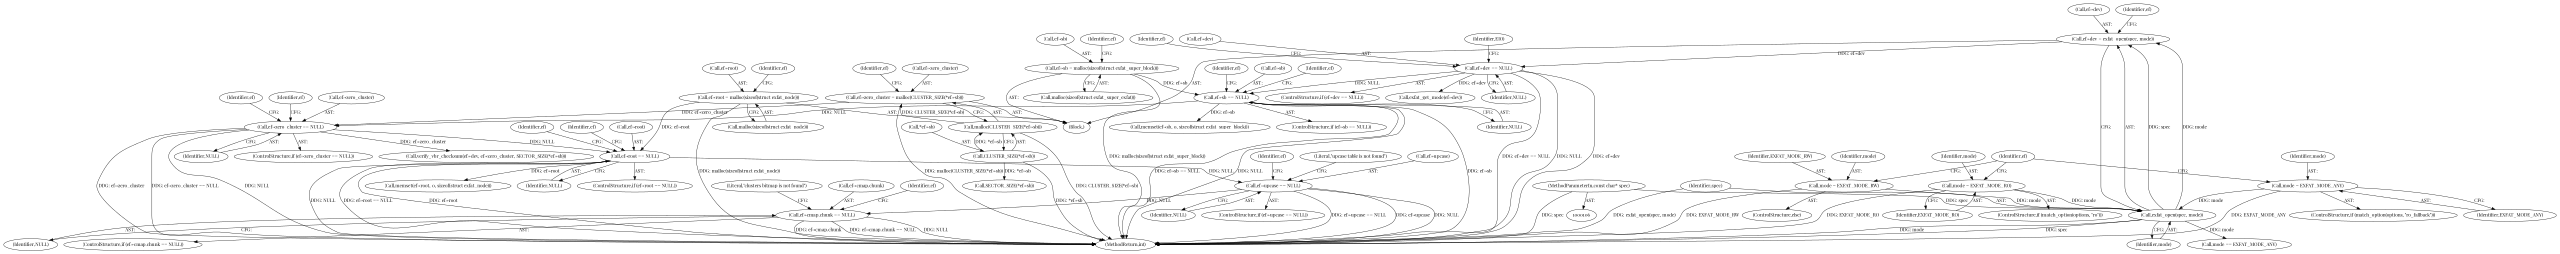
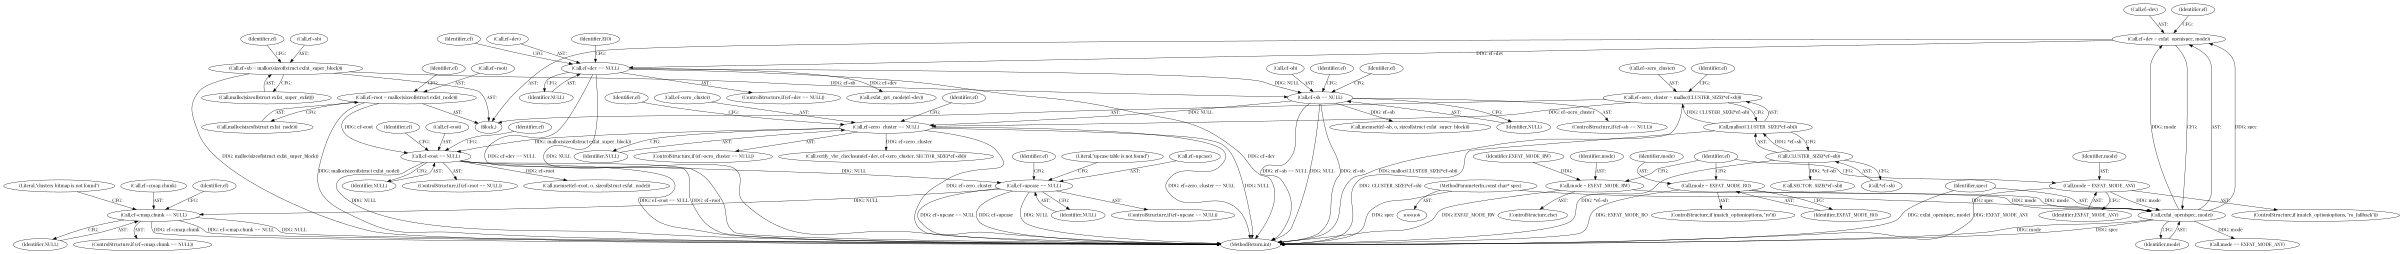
  digraph {
    fontname="Playfair Display"
    node [fontname="Playfair Display"]
    edge [fontname="Playfair Display"]
    n1 [label="(Call,ef->upcase == NULL)"]
    n2 [label="(Call,ef->cmap.chunk == NULL)"]
    n3 [label="(MethodReturn,int)"]
    n4 [label="(Identifier,NULL)"]
    n5 [label="(ControlStructure,if (ef->upcase == NULL))"]
    n6 [label="(Identifier,NULL)"]
    n7 [label="(ControlStructure,if (ef->cmap.chunk == NULL))"]
    n8 [label="(Call,ef->root == NULL)"]
    n9 [label="(Identifier,NULL)"]
    n10 [label="(ControlStructure,if (ef->root == NULL))"]
    n11 [label="(Call,memset(ef->root, 0, sizeof(struct exfat_node)))"]
    n12 [label="(Call,ef->root = malloc(sizeof(struct exfat_node)))"]
    n13 [label="(Call,malloc(sizeof(struct exfat_node)))"]
    n14 [label="(Block,)"]
    n15 [label="(Call,ef->zero_cluster == NULL)"]
    n16 [label="(Identifier,NULL)"]
    n17 [label="(ControlStructure,if (ef->zero_cluster == NULL))"]
    n18 [label="(Call,verify_vbr_checksum(ef->dev, ef->zero_cluster, SECTOR_SIZE(*ef->sb)))"]
    n19 [label="(Call,ef->zero_cluster = malloc(CLUSTER_SIZE(*ef->sb)))"]
    n20 [label="(Call,malloc(CLUSTER_SIZE(*ef->sb)))"]
    n21 [label="(Call,CLUSTER_SIZE(*ef->sb))"]
    n22 [label="(Call,*ef->sb)"]
    n23 [label="(Call,SECTOR_SIZE(*ef->sb))"]
    n24 [label="(Call,ef->sb == NULL)"]
    n25 [label="(Identifier,NULL)"]
    n26 [label="(Call,memset(ef->sb, 0, sizeof(struct exfat_super_block)))"]
    n27 [label="(ControlStructure,if (ef->sb == NULL))"]
    n28 [label="(Call,ef->sb = malloc(sizeof(struct exfat_super_block)))"]
    n29 [label="(Call,malloc(sizeof(struct exfat_super_exfat)))"]
    n30 [label="(Call,ef->dev == NULL)"]
    n31 [label="(ControlStructure,if (ef->dev == NULL))"]
    n32 [label="(Call,exfat_get_mode(ef->dev))"]
    n33 [label="(Identifier,NULL)"]
    n34 [label="(Call,ef->dev = exfat_open(spec, mode))"]
    n35 [label="(Call,exfat_open(spec, mode))"]
    n36 [label="(Identifier,mode)"]
    n37 [label="(Call,mode == EXFAT_MODE_ANY)"]
    n38 [label="(MethodParameterIn,const char* spec)"]
    1000106
    n40 [label="(Call,mode = EXFAT_MODE_RW)"]
    n41 [label="(ControlStructure,else)"]
    n42 [label="(Identifier,EXFAT_MODE_RW)"]
    n43 [label="(Call,mode = EXFAT_MODE_RO)"]
    n44 [label="(ControlStructure,if (match_option(options, \"ro\")))"]
    n45 [label="(Identifier,EXFAT_MODE_RO)"]
    n46 [label="(Call,mode = EXFAT_MODE_ANY)"]
    n47 [label="(ControlStructure,if (match_option(options, \"ro_fallback\")))"]
    n48 [label="(Identifier,EXFAT_MODE_ANY)"]
    n49 [label="(Identifier,spec)"]
    n50 [label="(Identifier,ef)"]
    n51 [label="(Call,ef->zero_cluster)"]
    n52 [label="(Call,ef->upcase)"]
    n53 [label="(Call,ef->zero_cluster)"]
    n54 [label="(Call,ef->dev)"]
    n55 [label="(Identifier,ef)"]
    n56 [label="(Identifier,ef)"]
    n57 [label="(Identifier,ef)"]
    n58 [label="(Call,ef->dev)"]
    n59 [label="(Identifier,ef)"]
    n60 [label="(Literal,\"clusters bitmap is not found\")"]
    n61 [label="(Identifier,ef)"]
    n62 [label="(Identifier,ef)"]
    n63 [label="(Identifier,ef)"]
    n64 [label="(Identifier,mode)"]
    n65 [label="(Call,ef->sb)"]
    n66 [label="(Call,ef->cmap.chunk)"]
    n67 [label="(Identifier,ef)"]
    n68 [label="(Identifier,ef)"]
    n69 [label="(Literal,\"upcase table is not found\")"]
    n70 [label="(Identifier,mode)"]
    n71 [label="(Identifier,ef)"]
    n72 [label="(Identifier,ef)"]
    n73 [label="(Identifier,EIO)"]
    n74 [label="(Identifier,ef)"]
    n75 [label="(Call,ef->sb)"]
    n76 [label="(Identifier,ef)"]
    n77 [label="(Identifier,mode)"]
    n78 [label="(Call,ef->root)"]
    n79 [label="(Call,ef->root)"]
    n1 -> n2 [label="DDG: NULL"]
    n1 -> n3 [label="DDG: ef->upcase"]
    n1 -> n3 [label="DDG: NULL"]
    n1 -> n3 [label="DDG: ef->upcase == NULL"]
    n1 -> n4 [label="CFG: "]
    n1 -> n5 [label="AST: "]
    n2 -> n3 [label="DDG: ef->cmap.chunk"]
    n2 -> n3 [label="DDG: ef->cmap.chunk == NULL"]
    n2 -> n3 [label="DDG: NULL"]
    n2 -> n6 [label="CFG: "]
    n2 -> n7 [label="AST: "]
    n4 -> n1 [label="AST: "]
    n6 -> n2 [label="AST: "]
    n8 -> n1 [label="DDG: NULL"]
    n8 -> n3 [label="DDG: ef->root"]
    n8 -> n3 [label="DDG: NULL"]
    n8 -> n3 [label="DDG: ef->root == NULL"]
    n8 -> n9 [label="CFG: "]
    n8 -> n10 [label="AST: "]
    n8 -> n11 [label="DDG: ef->root"]
    n9 -> n8 [label="AST: "]
    n12 -> n3 [label="DDG: malloc(sizeof(struct exfat_node))"]
    n12 -> n8 [label="DDG: ef->root"]
    n12 -> n13 [label="CFG: "]
    n12 -> n14 [label="AST: "]
    n13 -> n12 [label="AST: "]
    n15 -> n3 [label="DDG: ef->zero_cluster"]
    n15 -> n3 [label="DDG: ef->zero_cluster == NULL"]
    n15 -> n3 [label="DDG: NULL"]
-   n15 -> n8 [label="DDG: NULL"]
+   n15 -> n8 [label="DDG: malloc(sizeof(struct exfat_super_block))"]
    n15 -> n16 [label="CFG: "]
    n15 -> n17 [label="AST: "]
    n15 -> n18 [label="DDG: ef->zero_cluster"]
    n16 -> n15 [label="AST: "]
    n19 -> n3 [label="DDG: malloc(CLUSTER_SIZE(*ef->sb))"]
    n19 -> n14 [label="AST: "]
    n19 -> n15 [label="DDG: ef->zero_cluster"]
    n19 -> n20 [label="CFG: "]
    n20 -> n3 [label="DDG: CLUSTER_SIZE(*ef->sb)"]
    n20 -> n19 [label="AST: "]
    n20 -> n19 [label="DDG: CLUSTER_SIZE(*ef->sb)"]
    n20 -> n21 [label="CFG: "]
    n21 -> n3 [label="DDG: *ef->sb"]
    n21 -> n20 [label="AST: "]
    n21 -> n20 [label="DDG: *ef->sb"]
+   n21 -> n22 [label="CFG: "]
    n21 -> n23 [label="DDG: *ef->sb"]
    n22 -> n21 [label="AST: "]
    n24 -> n3 [label="DDG: ef->sb"]
    n24 -> n3 [label="DDG: ef->sb == NULL"]
    n24 -> n3 [label="DDG: NULL"]
    n24 -> n15 [label="DDG: NULL"]
    n24 -> n25 [label="CFG: "]
    n24 -> n26 [label="DDG: ef->sb"]
    n24 -> n27 [label="AST: "]
    n25 -> n24 [label="AST: "]
    n28 -> n3 [label="DDG: malloc(sizeof(struct exfat_super_block))"]
    n28 -> n14 [label="AST: "]
    n28 -> n24 [label="DDG: ef->sb"]
    n28 -> n29 [label="CFG: "]
    n29 -> n28 [label="AST: "]
    n30 -> n3 [label="DDG: ef->dev == NULL"]
    n30 -> n3 [label="DDG: NULL"]
    n30 -> n3 [label="DDG: ef->dev"]
    n30 -> n24 [label="DDG: NULL"]
    n30 -> n31 [label="AST: "]
    n30 -> n32 [label="DDG: ef->dev"]
    n30 -> n33 [label="CFG: "]
    n33 -> n30 [label="AST: "]
    n34 -> n14 [label="AST: "]
    n34 -> n30 [label="DDG: ef->dev"]
    n34 -> n35 [label="CFG: "]
    n35 -> n3 [label="DDG: spec"]
    n35 -> n3 [label="DDG: mode"]
    n35 -> n34 [label="AST: "]
    n35 -> n34 [label="DDG: spec"]
    n35 -> n34 [label="DDG: mode"]
    n35 -> n36 [label="CFG: "]
    n35 -> n37 [label="DDG: mode"]
    n36 -> n35 [label="AST: "]
    n38 -> n3 [label="DDG: spec"]
    n38 -> n35 [label="DDG: spec"]
    n38 -> 1000106 [label="AST: "]
    n40 -> n3 [label="DDG: EXFAT_MODE_RW"]
    n40 -> n35 [label="DDG: mode"]
    n40 -> n41 [label="AST: "]
-   n42 -> n40 [label="AST: "]
+   n42 -> n40 [label="DDG: "]
    n43 -> n3 [label="DDG: EXFAT_MODE_RO"]
    n43 -> n35 [label="DDG: mode"]
    n43 -> n44 [label="AST: "]
    n43 -> n45 [label="CFG: "]
    n45 -> n43 [label="AST: "]
    n46 -> n3 [label="DDG: EXFAT_MODE_ANY"]
    n46 -> n35 [label="DDG: mode"]
    n46 -> n47 [label="AST: "]
    n46 -> n48 [label="CFG: "]
    n48 -> n46 [label="AST: "]
    n49 -> n3 [label="DDG: exfat_open(spec, mode)"]
    n49 -> n35 [label="AST: "]
    n50 -> n12 [label="CFG: "]
    n51 -> n15 [label="AST: "]
    n52 -> n1 [label="AST: "]
    n53 -> n19 [label="AST: "]
    n54 -> n34 [label="AST: "]
    n55 -> n19 [label="CFG: "]
    n56 -> n30 [label="CFG: "]
    n57 -> n2 [label="CFG: "]
    n58 -> n30 [label="AST: "]
    n59 -> n24 [label="CFG: "]
    n60 -> n2 [label="CFG: "]
    n61 -> n24 [label="CFG: "]
    n62 -> n1 [label="CFG: "]
    n63 -> n40 [label="CFG: "]
    n63 -> n43 [label="CFG: "]
    n63 -> n46 [label="CFG: "]
    n64 -> n43 [label="AST: "]
    n65 -> n24 [label="AST: "]
    n66 -> n2 [label="AST: "]
    n67 -> n8 [label="CFG: "]
    n68 -> n8 [label="CFG: "]
    n69 -> n1 [label="CFG: "]
    n70 -> n46 [label="AST: "]
    n71 -> n15 [label="CFG: "]
    n72 -> n28 [label="CFG: "]
    n73 -> n30 [label="CFG: "]
    n74 -> n34 [label="CFG: "]
    n75 -> n28 [label="AST: "]
    n76 -> n15 [label="CFG: "]
    n77 -> n40 [label="AST: "]
    n78 -> n8 [label="AST: "]
    n79 -> n12 [label="AST: "]
  }
